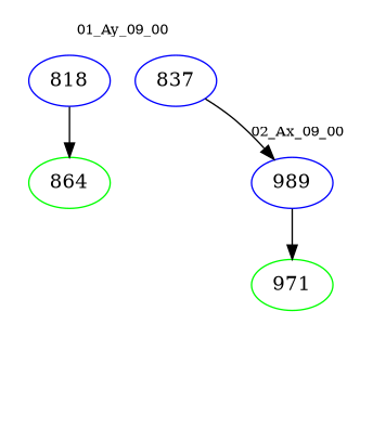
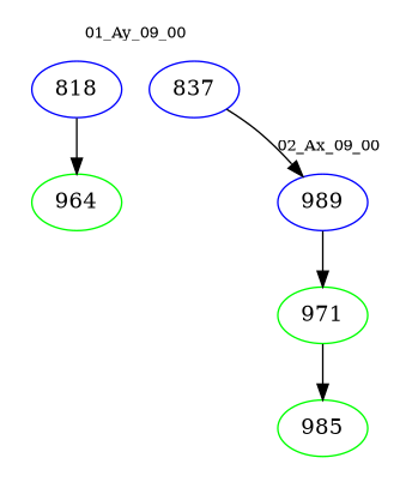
  digraph {
    node [color=blue]
    edge [color=black]
    n1 [label=837]
    n2 [label=818]
-   n3 [color=green label=864]
+   n3 [color=green label=964]
    n4 [label=989]
    n5 [color=green label=971]
+   n6 [color=green label=985]
    subgraph cluster_1 {
      color=white
      fontsize=10
      label="01_Ay_09_00"
      n1
      n2
      n3
    }
    subgraph cluster_2 {
      color=white
      fontsize=10
      label="02_Ax_09_00"
      n4
      n5
+     n6
    }
    n1 -> n4
    n2 -> n3
    n4 -> n5
+   n5 -> n6
  }
